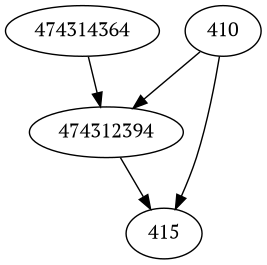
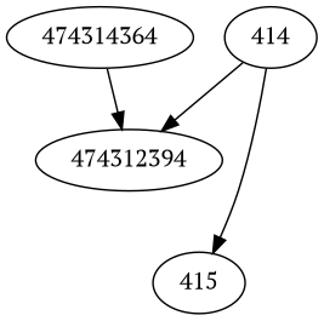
  strict digraph {
    fontname="PT Serif"
    node [fontname="PT Serif"]
    edge [fontname="PT Serif"]
    474312394
    415
-   414 [label=410]
+   414
    n4 [label=474314364]
-   474312394 -> 415
    414 -> 474312394
    414 -> 415
    n4 -> 474312394
  }
